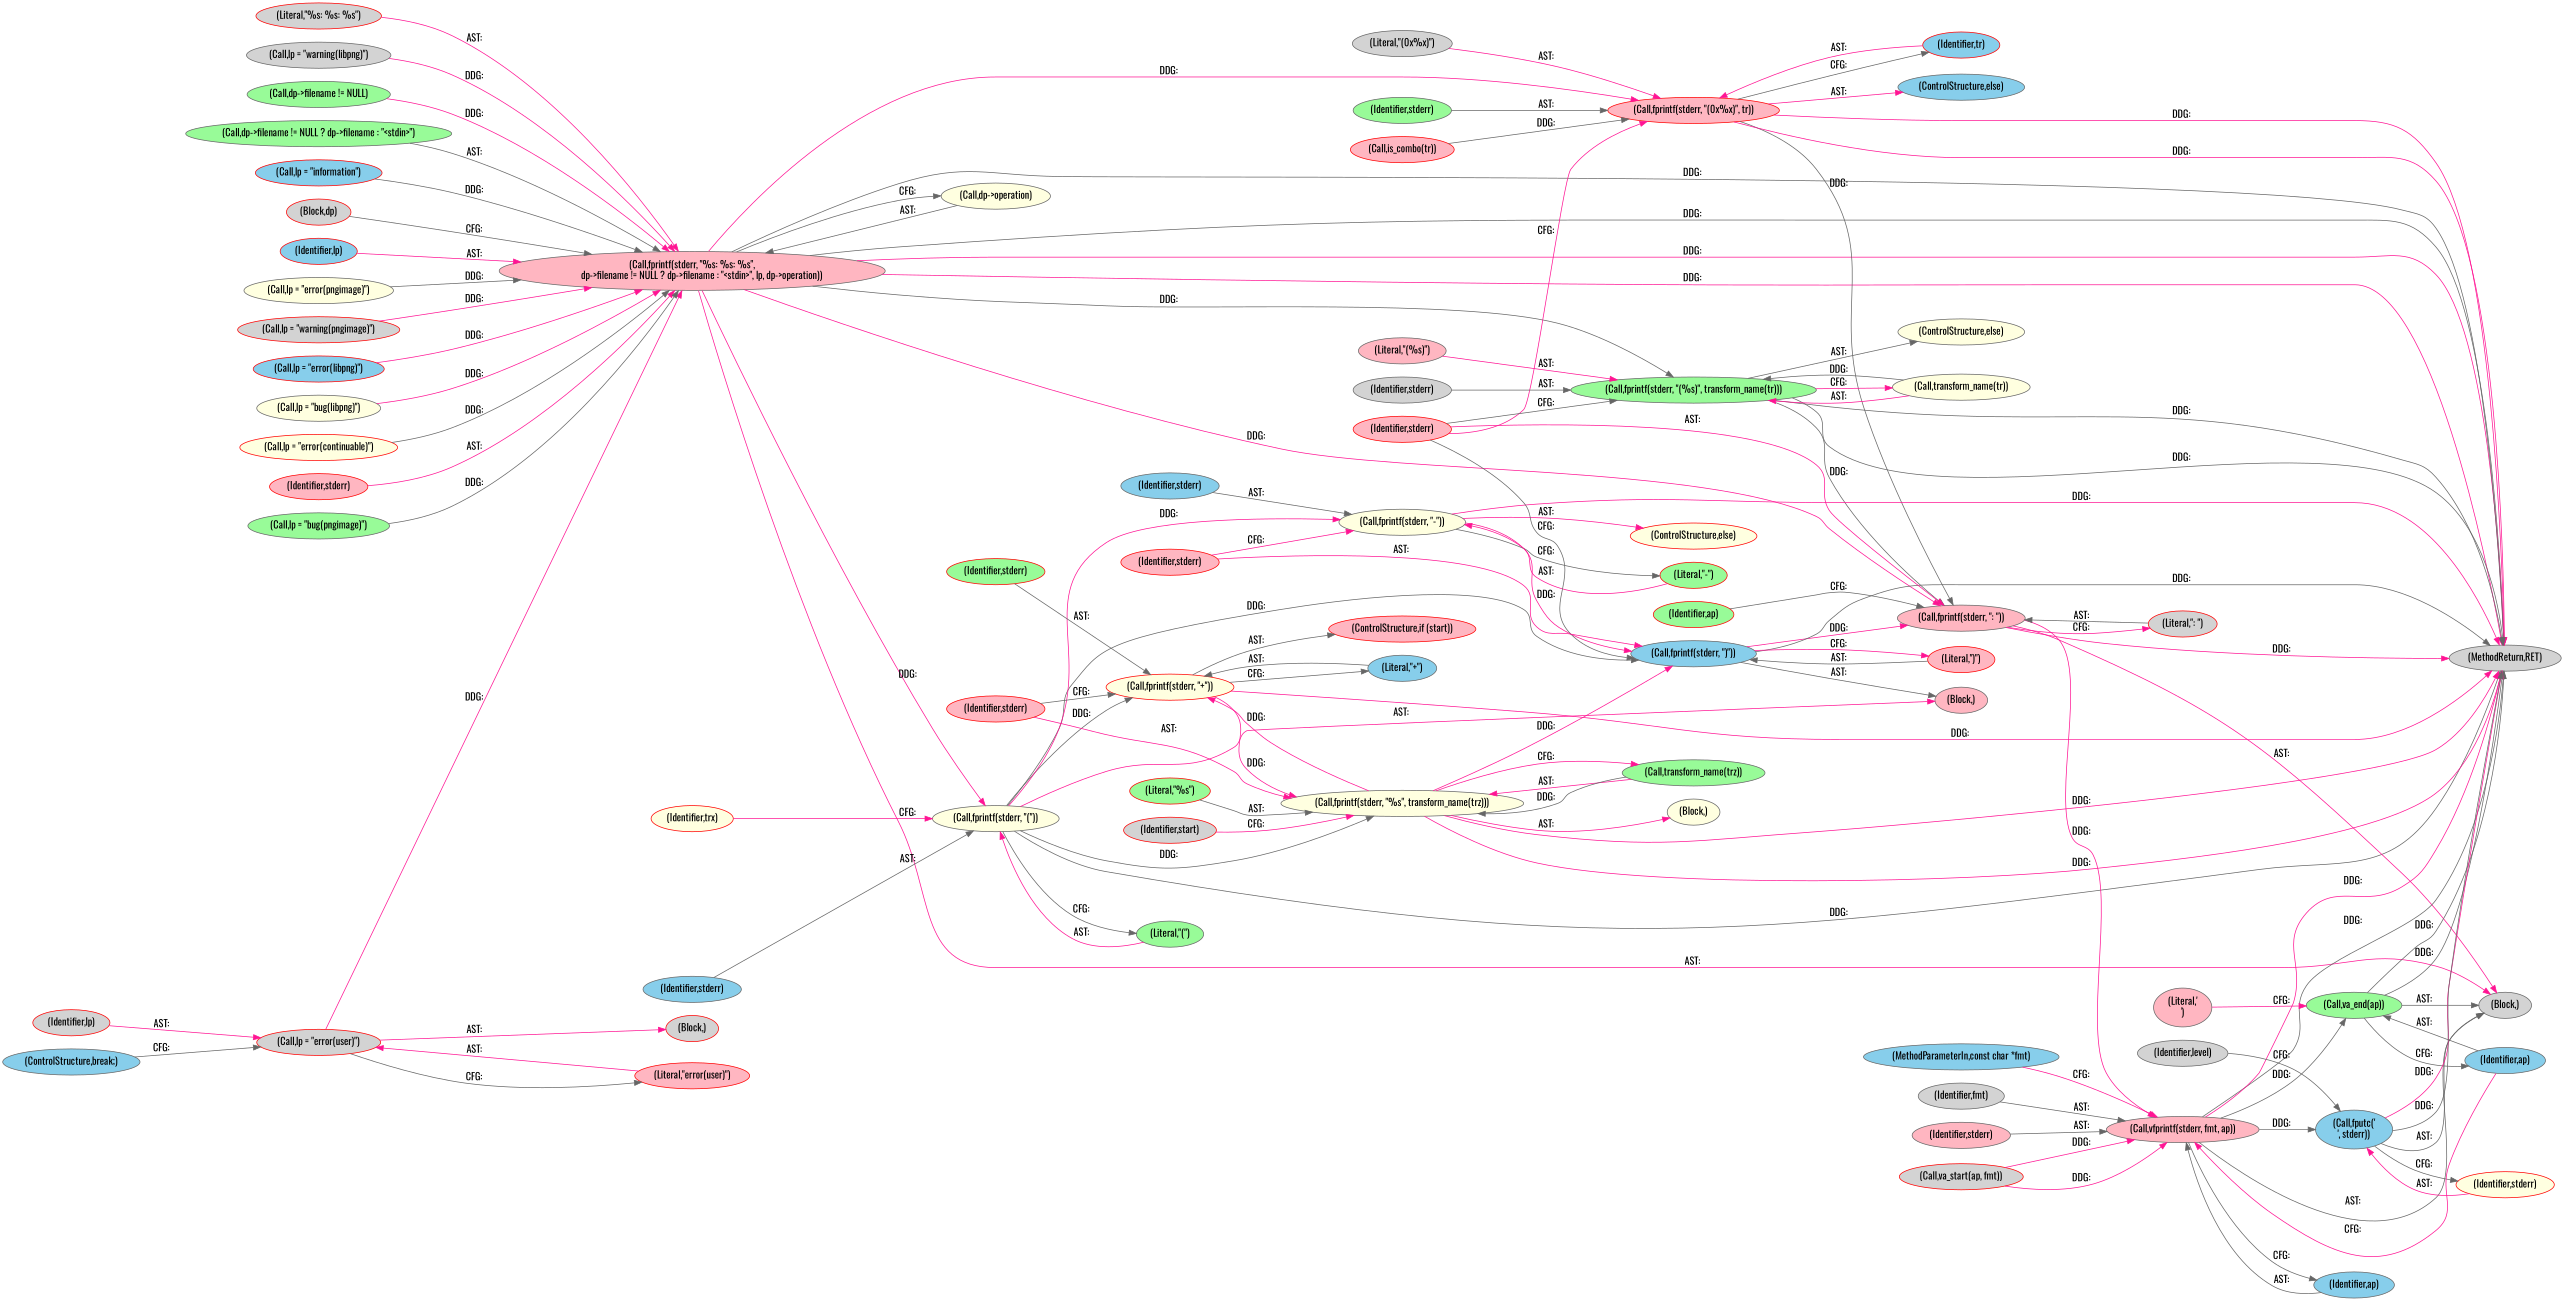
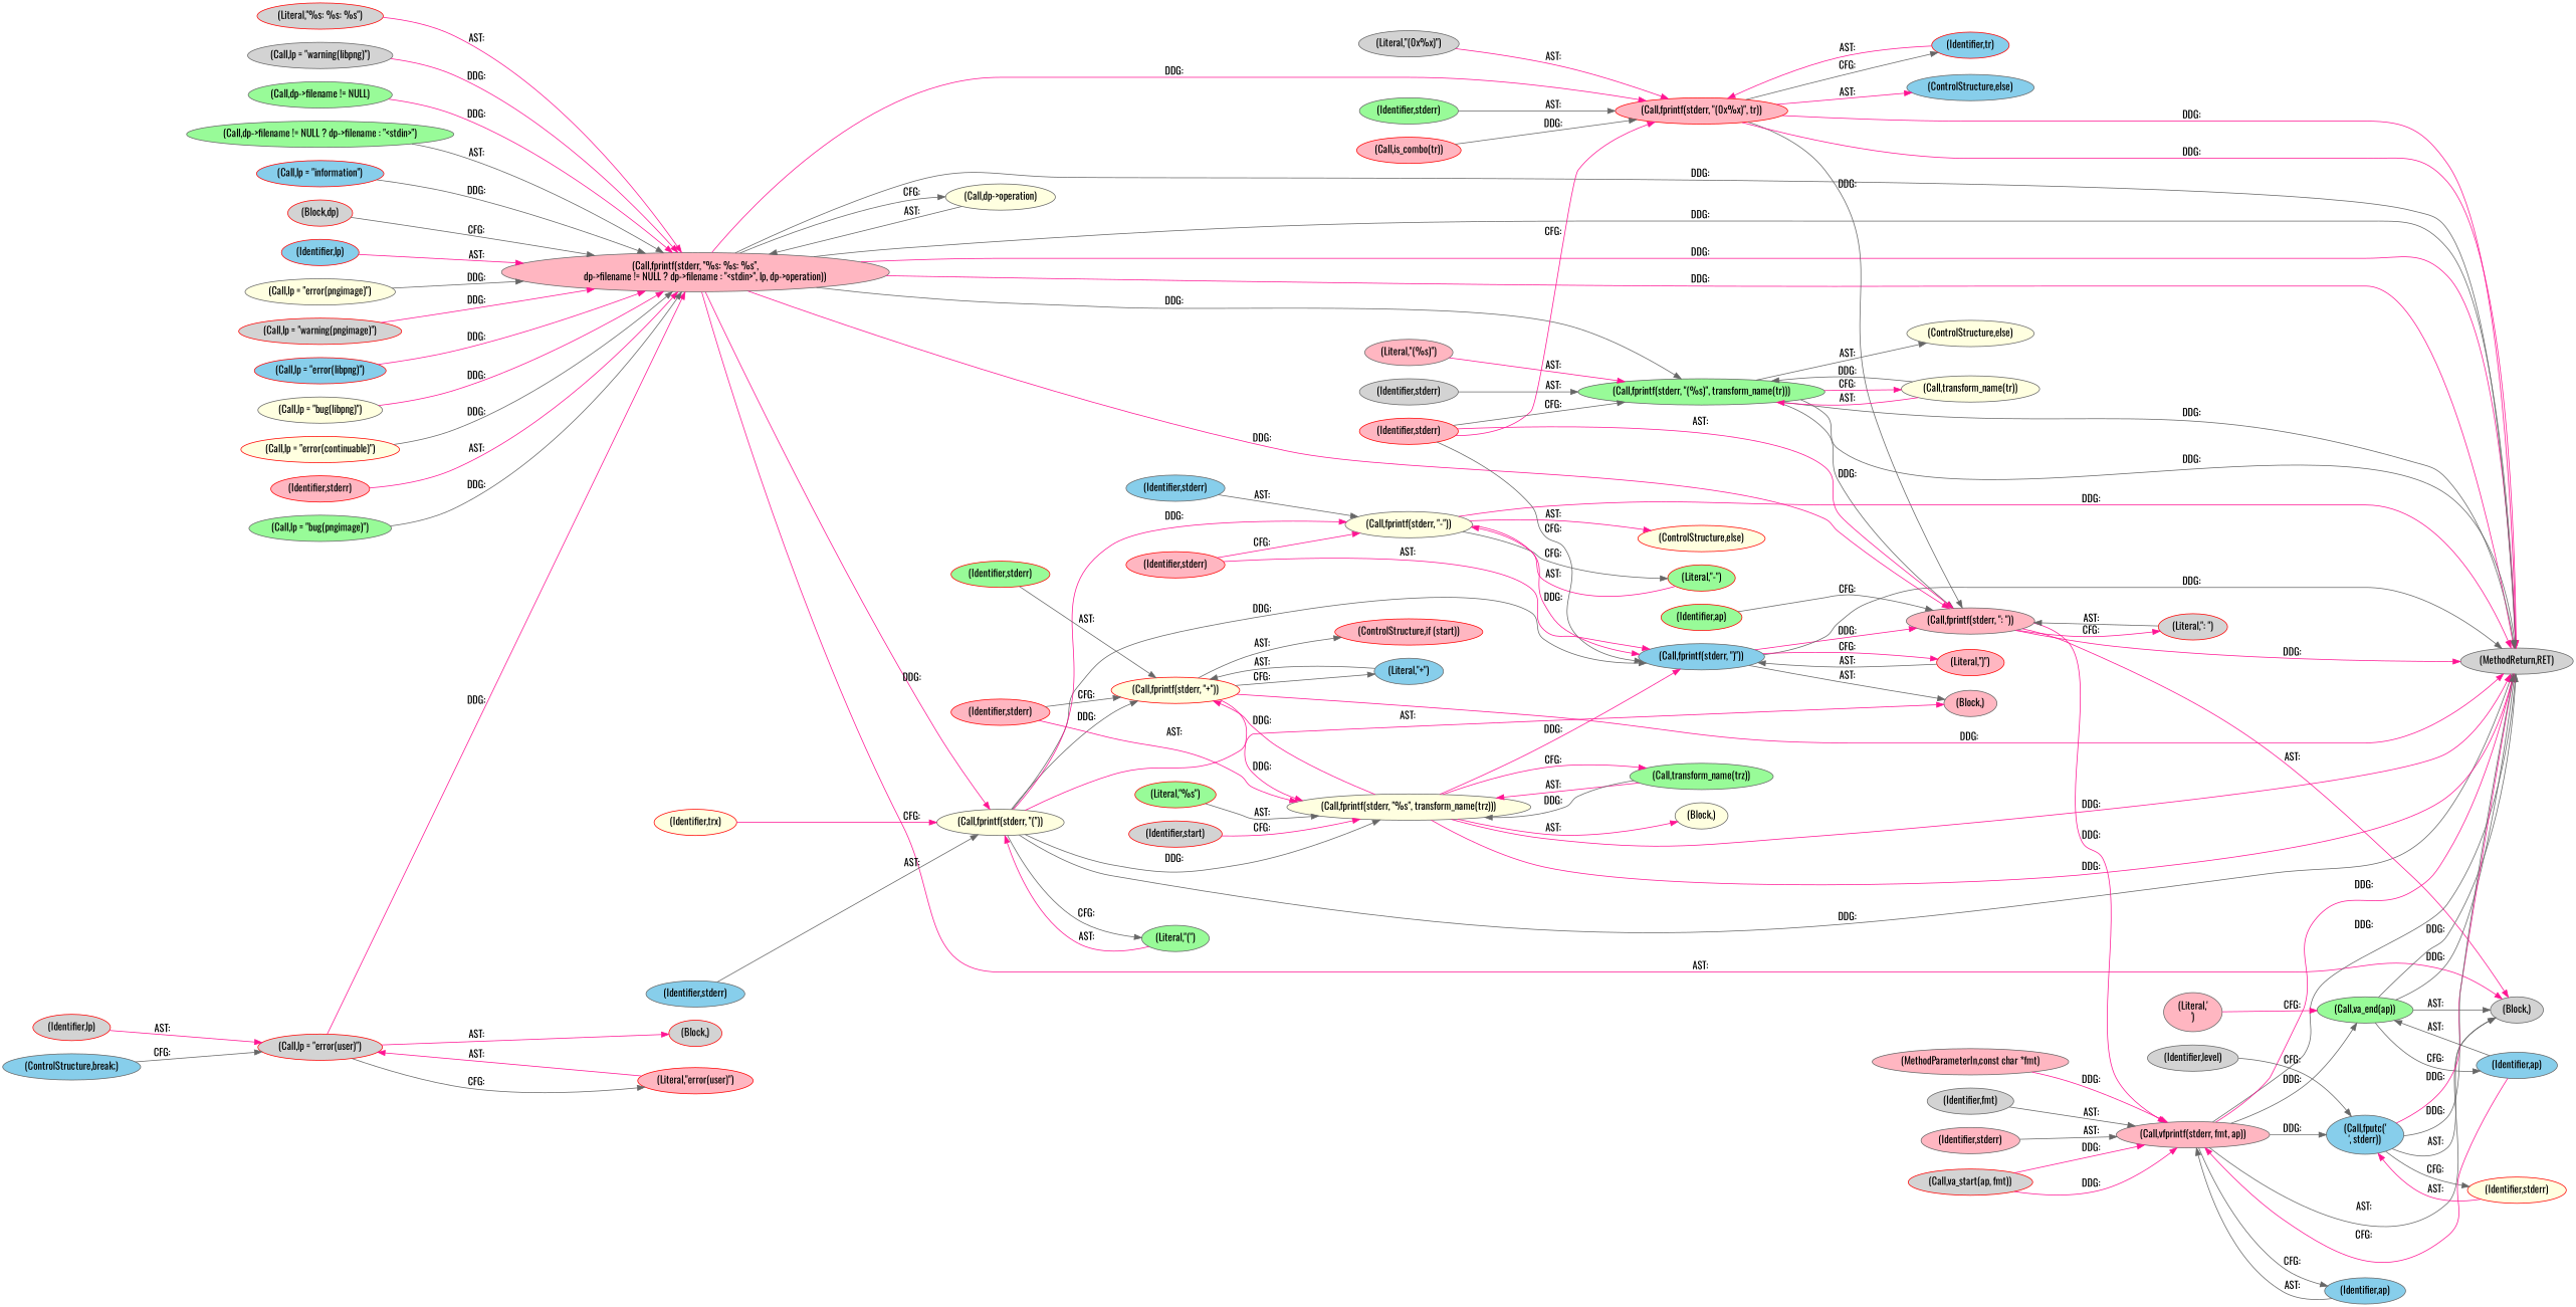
  digraph {
    fontname=Oswald
    rankdir=LR
    node [color=gray40 fillcolor=lightpink fontname=Oswald style=filled]
    edge [color=deeppink fontname=Oswald]
    n1 [color=red fillcolor=lightgrey label="(Call,lp = \"error(user)\")"]
    n2 [label="(Call,fprintf(stderr, \"%s: %s: %s\",\n         dp->filename != NULL ? dp->filename : \"<stdin>\", lp, dp->operation))"]
    n3 [color=red label="(Literal,\"error(user)\")"]
    n4 [color=red fillcolor=lightgrey label="(Block,)"]
    n5 [fillcolor=lightyellow label="(Call,fprintf(stderr, \"(\"))"]
    n6 [label="(Call,fprintf(stderr, \": \"))"]
    n7 [color=red label="(Call,fprintf(stderr, \"(0x%x)\", tr))"]
    n8 [fillcolor=palegreen label="(Call,fprintf(stderr, \"(%s)\", transform_name(tr)))"]
    n9 [fillcolor=lightgrey label="(Block,)"]
    n10 [fillcolor=lightgrey label="(MethodReturn,RET)"]
    n11 [fillcolor=lightyellow label="(Call,dp->operation)"]
    n12 [color=red fillcolor=lightyellow label="(Call,fprintf(stderr, \"+\"))"]
    n13 [fillcolor=lightyellow label="(Call,fprintf(stderr, \"%s\", transform_name(trz)))"]
    n14 [fillcolor=skyblue label="(Call,fprintf(stderr, \")\"))"]
    n15 [fillcolor=lightyellow label="(Call,fprintf(stderr, \"-\"))"]
    n16 [label="(Block,)"]
    n17 [fillcolor=palegreen label="(Literal,\"(\")"]
    n18 [label="(Call,vfprintf(stderr, fmt, ap))"]
    n19 [color=red fillcolor=lightgrey label="(Literal,\": \")"]
    n20 [fillcolor=skyblue label="(ControlStructure,else)"]
    n21 [color=red fillcolor=skyblue label="(Identifier,tr)"]
    n22 [fillcolor=lightyellow label="(ControlStructure,else)"]
    n23 [fillcolor=lightyellow label="(Call,transform_name(tr))"]
    n24 [fillcolor=skyblue label="(Literal,\"+\")"]
    n25 [color=red label="(ControlStructure,if (start))"]
    n26 [fillcolor=lightyellow label="(Block,)"]
    n27 [fillcolor=palegreen label="(Call,transform_name(trz))"]
    n28 [color=red label="(Literal,\")\")"]
    n29 [color=red fillcolor=lightyellow label="(ControlStructure,else)"]
    n30 [color=red fillcolor=palegreen label="(Literal,\"-\")"]
    n31 [fillcolor=palegreen label="(Call,va_end(ap))"]
    n32 [fillcolor=skyblue label="(Call,fputc('\n', stderr))"]
    n33 [fillcolor=skyblue label="(Identifier,ap)"]
    n34 [fillcolor=skyblue label="(Identifier,ap)"]
    n35 [color=red fillcolor=lightyellow label="(Identifier,stderr)"]
    n36 [color=red fillcolor=lightgrey label="(Identifier,start)"]
    n37 [color=red label="(Identifier,stderr)"]
    n38 [fillcolor=lightgrey label="(Literal,\"(0x%x)\")"]
    n39 [color=red fillcolor=palegreen label="(Literal,\"%s\")"]
-   n40 [fillcolor=skyblue label="(MethodParameterIn,const char *fmt)"]
+   n40 [label="(MethodParameterIn,const char *fmt)"]
    n41 [fillcolor=lightyellow label="(Call,lp = \"bug(libpng)\")"]
    n42 [color=red fillcolor=lightyellow label="(Call,lp = \"error(continuable)\")"]
    n43 [color=red label="(Identifier,stderr)"]
    n44 [fillcolor=palegreen label="(Call,lp = \"bug(pngimage)\")"]
    n45 [color=red fillcolor=lightgrey label="(Literal,\"%s: %s: %s\")"]
    n46 [fillcolor=lightgrey label="(Call,lp = \"warning(libpng)\")"]
    n47 [color=red fillcolor=palegreen label="(Identifier,ap)"]
    n48 [fillcolor=palegreen label="(Call,dp->filename != NULL)"]
    n49 [fillcolor=palegreen label="(Identifier,stderr)"]
    n50 [fillcolor=lightgrey label="(Identifier,fmt)"]
    n51 [color=red fillcolor=lightgrey label="(Identifier,lp)"]
    n52 [color=red fillcolor=lightyellow label="(Identifier,trx)"]
    n53 [fillcolor=palegreen label="(Call,dp->filename != NULL ? dp->filename : \"<stdin>\")"]
    n54 [fillcolor=skyblue label="(Identifier,stderr)"]
    n55 [color=red fillcolor=skyblue label="(Call,lp = \"information\")"]
    n56 [color=red fillcolor=lightgrey label="(Block,dp)"]
    n57 [fillcolor=lightgrey label="(Identifier,level)"]
    n58 [color=red fillcolor=skyblue label="(Identifier,lp)"]
    n59 [label="(Literal,'\n')"]
    n60 [label="(Literal,\"(%s)\")"]
    n61 [fillcolor=skyblue label="(ControlStructure,break;)"]
    n62 [fillcolor=lightyellow label="(Call,lp = \"error(pngimage)\")"]
    n63 [color=red fillcolor=lightgrey label="(Call,lp = \"warning(pngimage)\")"]
    n64 [color=red fillcolor=palegreen label="(Identifier,stderr)"]
    n65 [color=red label="(Identifier,stderr)"]
    n66 [label="(Identifier,stderr)"]
    n67 [color=red label="(Identifier,stderr)"]
    n68 [fillcolor=skyblue label="(Identifier,stderr)"]
    n69 [color=red fillcolor=lightgrey label="(Call,va_start(ap, fmt))"]
    n70 [color=red fillcolor=skyblue label="(Call,lp = \"error(libpng)\")"]
    n71 [color=red label="(Call,is_combo(tr))"]
    n72 [fillcolor=lightgrey label="(Identifier,stderr)"]
    n1 -> n2 [label="DDG: "]
    n1 -> n3 [color=gray40 label="CFG: "]
    n1 -> n4 [label="AST: "]
    n2 -> n5 [label="DDG: "]
    n2 -> n6 [label="DDG: "]
    n2 -> n7 [label="DDG: "]
    n2 -> n8 [color=gray40 label="DDG: "]
    n2 -> n9 [label="AST: "]
    n2 -> n10 [color=gray40 label="DDG: "]
    n2 -> n10 [label="DDG: "]
    n2 -> n10 [label="DDG: "]
    n2 -> n10 [color=gray40 label="DDG: "]
    n2 -> n11 [color=gray40 label="CFG: "]
    n3 -> n1 [label="AST: "]
    n5 -> n10 [color=gray40 label="DDG: "]
    n5 -> n12 [color=gray40 label="DDG: "]
    n5 -> n13 [color=gray40 label="DDG: "]
    n5 -> n14 [color=gray40 label="DDG: "]
    n5 -> n15 [label="DDG: "]
    n5 -> n16 [label="AST: "]
    n5 -> n17 [color=gray40 label="CFG: "]
    n6 -> n9 [label="AST: "]
    n6 -> n10 [label="DDG: "]
    n6 -> n18 [label="DDG: "]
    n6 -> n19 [label="CFG: "]
    n7 -> n6 [color=gray40 label="DDG: "]
    n7 -> n10 [label="DDG: "]
    n7 -> n10 [label="DDG: "]
    n7 -> n20 [label="AST: "]
    n7 -> n21 [color=gray40 label="CFG: "]
    n8 -> n6 [color=gray40 label="DDG: "]
    n8 -> n10 [color=gray40 label="DDG: "]
    n8 -> n10 [color=gray40 label="DDG: "]
    n8 -> n22 [color=gray40 label="AST: "]
    n8 -> n23 [label="CFG: "]
    n11 -> n2 [color=gray40 label="AST: "]
    n12 -> n10 [label="DDG: "]
    n12 -> n13 [label="DDG: "]
    n12 -> n24 [color=gray40 label="CFG: "]
    n12 -> n25 [color=gray40 label="AST: "]
    n13 -> n10 [label="DDG: "]
    n13 -> n10 [label="DDG: "]
    n13 -> n12 [label="DDG: "]
    n13 -> n14 [label="DDG: "]
    n13 -> n26 [label="AST: "]
    n13 -> n27 [label="CFG: "]
    n14 -> n6 [label="DDG: "]
    n14 -> n10 [color=gray40 label="DDG: "]
    n14 -> n16 [color=gray40 label="AST: "]
    n14 -> n28 [label="CFG: "]
    n15 -> n10 [label="DDG: "]
    n15 -> n14 [label="DDG: "]
    n15 -> n29 [label="AST: "]
    n15 -> n30 [color=gray40 label="CFG: "]
    n17 -> n5 [label="AST: "]
    n18 -> n9 [color=gray40 label="AST: "]
    n18 -> n10 [color=gray40 label="DDG: "]
    n18 -> n10 [label="DDG: "]
    n18 -> n31 [color=gray40 label="DDG: "]
    n18 -> n32 [color=gray40 label="DDG: "]
    n18 -> n33 [color=gray40 label="CFG: "]
    n19 -> n6 [color=gray40 label="AST: "]
    n21 -> n7 [label="AST: "]
    n23 -> n8 [label="AST: "]
    n23 -> n8 [color=gray40 label="DDG: "]
    n24 -> n12 [color=gray40 label="AST: "]
    n27 -> n13 [label="AST: "]
    n27 -> n13 [color=gray40 label="DDG: "]
    n28 -> n14 [color=gray40 label="AST: "]
    n30 -> n15 [label="AST: "]
    n31 -> n9 [color=gray40 label="AST: "]
    n31 -> n10 [color=gray40 label="DDG: "]
    n31 -> n10 [color=gray40 label="DDG: "]
    n31 -> n34 [color=gray40 label="CFG: "]
    n32 -> n9 [color=gray40 label="AST: "]
    n32 -> n10 [label="DDG: "]
    n32 -> n10 [color=gray40 label="DDG: "]
    n32 -> n35 [color=gray40 label="CFG: "]
    n33 -> n18 [color=gray40 label="AST: "]
    n34 -> n18 [label="CFG: "]
    n34 -> n31 [color=gray40 label="AST: "]
    n35 -> n32 [label="AST: "]
    n36 -> n13 [label="CFG: "]
    n37 -> n6 [label="AST: "]
    n37 -> n7 [label="CFG: "]
    n37 -> n8 [color=gray40 label="CFG: "]
    n37 -> n14 [color=gray40 label="CFG: "]
    n38 -> n7 [label="AST: "]
    n39 -> n13 [color=gray40 label="AST: "]
-   n40 -> n18 [label="CFG: "]
+   n40 -> n18 [label="DDG: "]
    n41 -> n2 [label="DDG: "]
    n42 -> n2 [color=gray40 label="DDG: "]
    n43 -> n2 [label="AST: "]
    n44 -> n2 [color=gray40 label="DDG: "]
    n45 -> n2 [label="AST: "]
    n46 -> n2 [label="DDG: "]
    n47 -> n6 [color=gray40 label="CFG: "]
    n48 -> n2 [label="DDG: "]
    n49 -> n7 [color=gray40 label="AST: "]
    n50 -> n18 [color=gray40 label="AST: "]
    n51 -> n1 [label="AST: "]
    n52 -> n5 [label="CFG: "]
    n53 -> n2 [color=gray40 label="AST: "]
    n54 -> n5 [color=gray40 label="AST: "]
    n55 -> n2 [color=gray40 label="DDG: "]
    n56 -> n2 [color=gray40 label="CFG: "]
    n57 -> n32 [color=gray40 label="CFG: "]
    n58 -> n2 [label="AST: "]
    n59 -> n31 [label="CFG: "]
    n60 -> n8 [label="AST: "]
    n61 -> n1 [color=gray40 label="CFG: "]
    n62 -> n2 [color=gray40 label="DDG: "]
    n63 -> n2 [label="DDG: "]
    n64 -> n12 [color=gray40 label="AST: "]
    n65 -> n12 [color=gray40 label="CFG: "]
    n65 -> n13 [label="AST: "]
    n66 -> n18 [color=gray40 label="AST: "]
    n67 -> n14 [label="AST: "]
    n67 -> n15 [label="CFG: "]
    n68 -> n15 [color=gray40 label="AST: "]
    n69 -> n18 [label="DDG: "]
    n69 -> n18 [label="DDG: "]
    n70 -> n2 [label="DDG: "]
    n71 -> n7 [color=gray40 label="DDG: "]
    n72 -> n8 [color=gray40 label="AST: "]
  }
